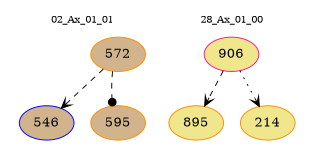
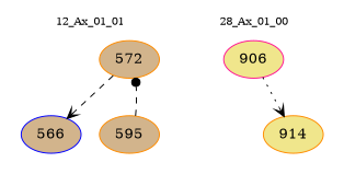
  digraph {
    node [color=darkorange fillcolor=tan style=filled]
    edge [arrowhead=vee color=black style=dashed]
    n1 [label=572]
-   n2 [color=blue label=546]
+   n2 [color=blue label=566]
    n3 [label=595]
    n4 [color=deeppink fillcolor=khaki label=906]
-   n5 [fillcolor=khaki label=895]
-   n6 [fillcolor=khaki label=214]
+   n6 [fillcolor=khaki label=914]
    subgraph cluster_1 {
      color=white
      fontsize=10
-     label="02_Ax_01_01"
+     label="12_Ax_01_01"
      n1
      n2
      n3
    }
    subgraph cluster_2 {
      color=white
      fontsize=10
      label="28_Ax_01_00"
      n4
-     n5
      n6
    }
    n1 -> n2
-   n1 -> n3 [arrowhead=dot]
-   n4 -> n5
+   n3 -> n1 [arrowhead=dot]
    n4 -> n6 [style=dotted]
  }
